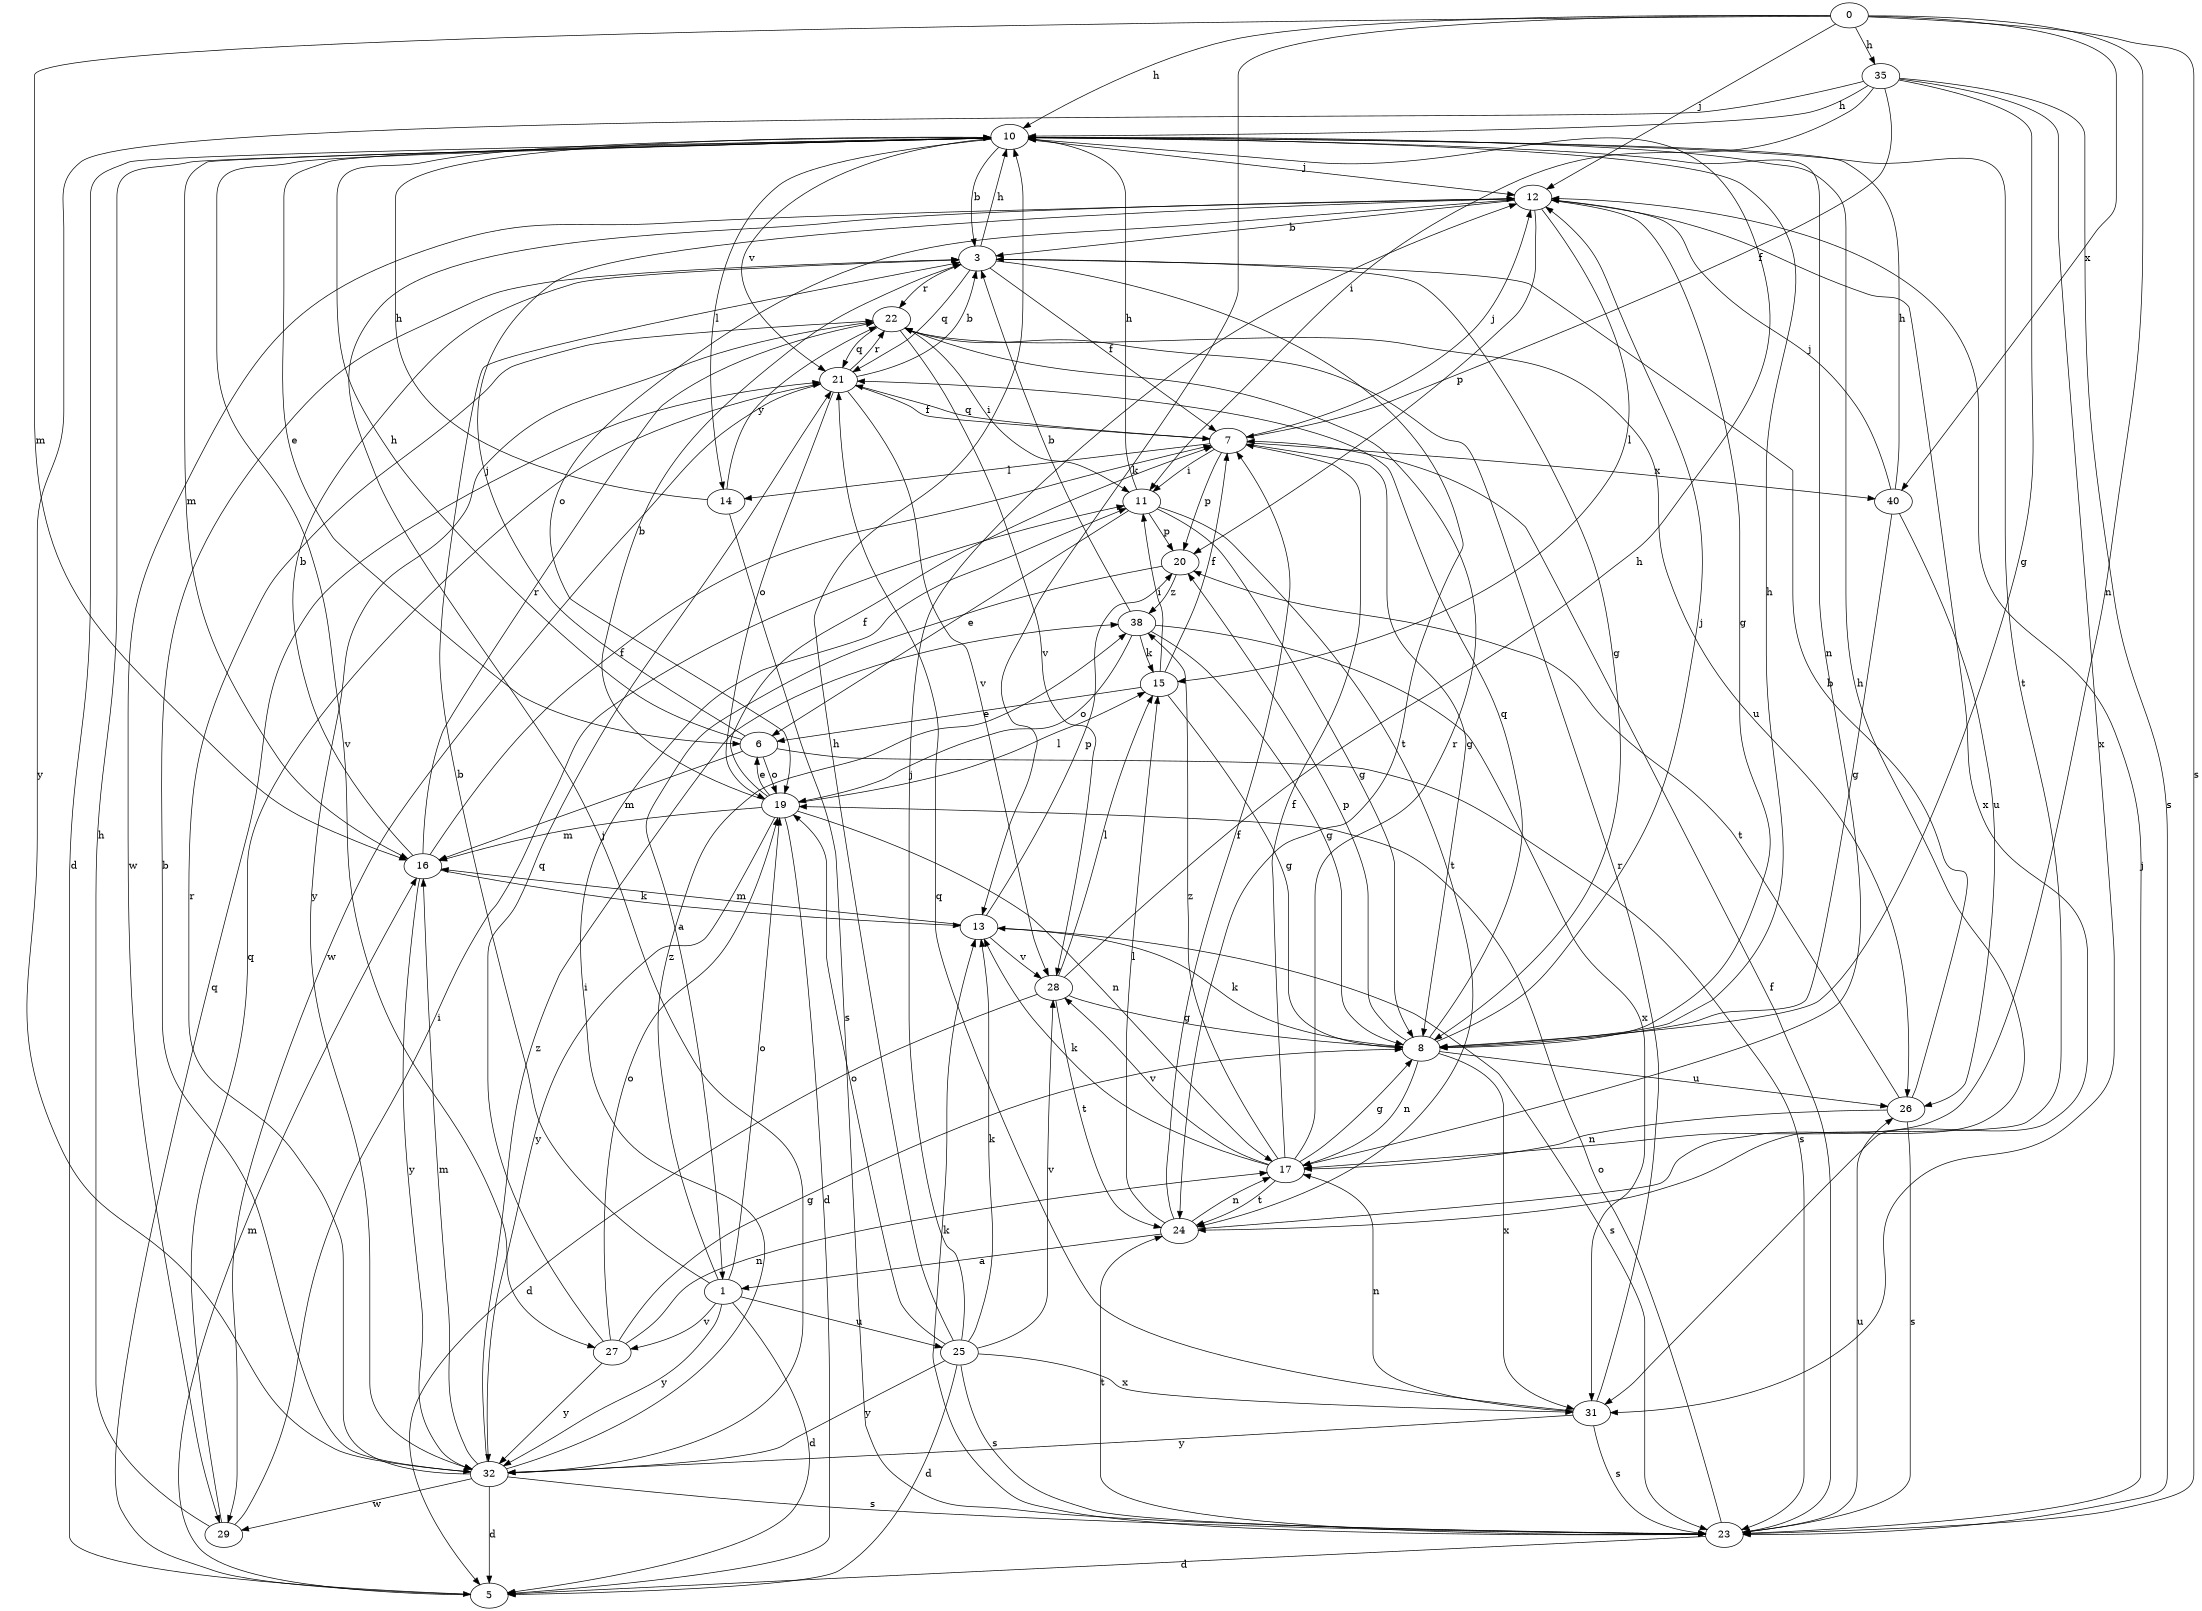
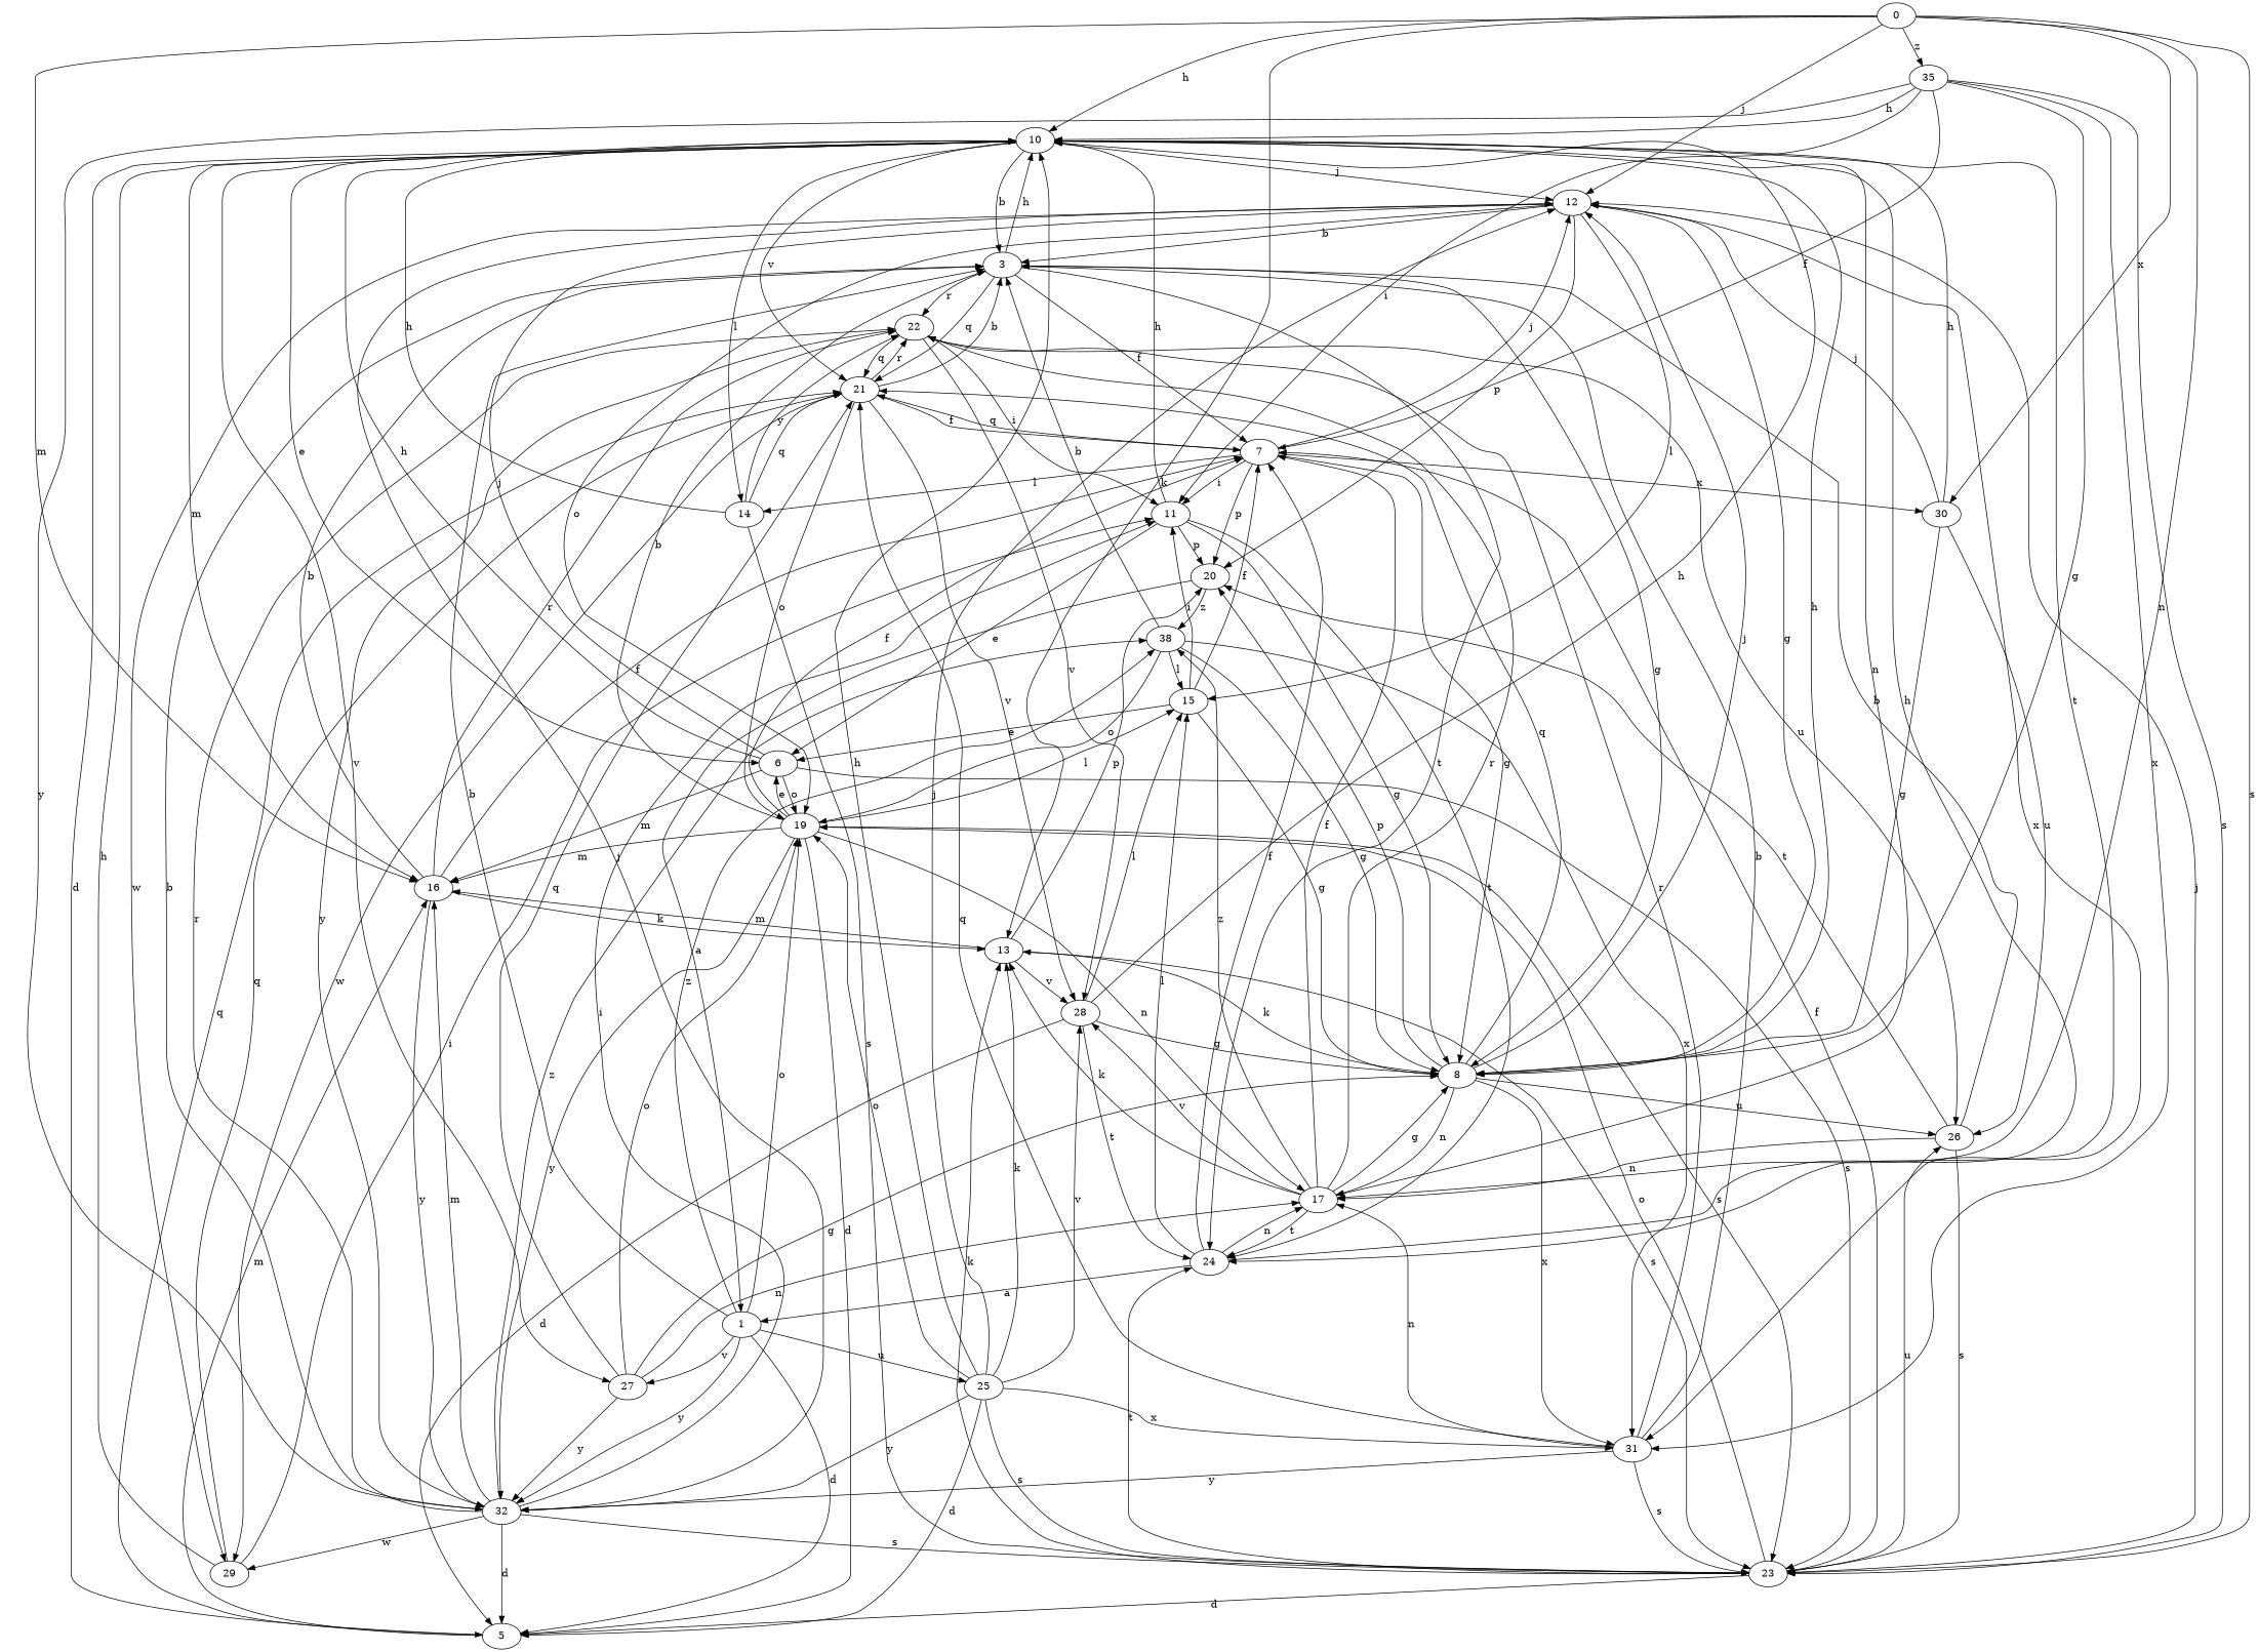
  strict digraph {
    0
    10
    12
    13
    16
    17
    23
-   30 [label=40]
+   30
    35
    3
    5
    27
    21
    24
    6
    14
    19
    8
    20
    31
    15
    29
    28
    32
    7
    22
    38
    26
    11
    1
    25
    0 -> 10 [label=h]
    0 -> 12 [label=j]
    0 -> 13 [label=k]
    0 -> 16 [label=m]
    0 -> 17 [label=n]
    0 -> 23 [label=s]
    0 -> 30 [label=x]
-   0 -> 35 [label=h]
+   0 -> 35 [label=z]
    10 -> 12 [label=j]
    10 -> 16 [label=m]
    10 -> 17 [label=n]
    10 -> 3 [label=b]
    10 -> 5 [label=d]
    10 -> 27 [label=v]
    10 -> 21 [label=v]
    10 -> 24 [label=t]
    10 -> 6 [label=e]
    10 -> 14 [label=l]
    12 -> 3 [label=b]
    12 -> 19 [label=o]
    12 -> 8 [label=g]
    12 -> 20 [label=p]
    12 -> 31 [label=x]
    12 -> 15 [label=l]
    12 -> 29 [label=w]
    13 -> 16 [label=m]
    13 -> 23 [label=s]
    13 -> 20 [label=p]
    13 -> 28 [label=v]
    16 -> 13 [label=k]
    16 -> 3 [label=b]
    16 -> 32 [label=y]
    16 -> 7 [label=f]
    16 -> 22 [label=r]
    17 -> 13 [label=k]
    17 -> 24 [label=t]
    17 -> 8 [label=g]
    17 -> 28 [label=v]
    17 -> 7 [label=f]
    17 -> 22 [label=r]
    17 -> 38 [label=z]
    23 -> 12 [label=j]
    23 -> 13 [label=k]
    23 -> 5 [label=d]
    23 -> 24 [label=t]
    23 -> 19 [label=o]
    23 -> 7 [label=f]
    23 -> 26 [label=u]
    30 -> 10 [label=h]
    30 -> 12 [label=j]
    30 -> 8 [label=g]
    30 -> 26 [label=u]
    35 -> 10 [label=h]
    35 -> 23 [label=s]
    35 -> 8 [label=g]
    35 -> 31 [label=x]
    35 -> 32 [label=y]
    35 -> 7 [label=f]
    35 -> 11 [label=i]
    3 -> 10 [label=h]
    3 -> 21 [label=q]
    3 -> 24 [label=t]
    3 -> 8 [label=g]
    3 -> 7 [label=f]
    3 -> 22 [label=r]
    5 -> 16 [label=m]
    5 -> 21 [label=q]
    27 -> 17 [label=n]
    27 -> 21 [label=q]
    27 -> 19 [label=o]
    27 -> 8 [label=g]
    27 -> 32 [label=y]
    21 -> 3 [label=b]
    21 -> 19 [label=o]
    21 -> 29 [label=w]
    21 -> 28 [label=v]
    21 -> 7 [label=f]
    21 -> 22 [label=r]
    24 -> 10 [label=h]
    24 -> 17 [label=n]
    24 -> 15 [label=l]
    24 -> 7 [label=f]
    24 -> 1 [label=a]
    6 -> 10 [label=h]
    6 -> 12 [label=j]
    6 -> 16 [label=m]
    6 -> 23 [label=s]
    6 -> 19 [label=o]
    14 -> 10 [label=h]
    14 -> 23 [label=s]
+   14 -> 21 [label=q]
    14 -> 22 [label=y]
    19 -> 16 [label=m]
    19 -> 17 [label=n]
+   19 -> 23 [label=s]
    19 -> 3 [label=b]
    19 -> 5 [label=d]
    19 -> 6 [label=e]
    19 -> 15 [label=l]
    19 -> 32 [label=y]
    19 -> 7 [label=f]
    8 -> 10 [label=h]
    8 -> 12 [label=j]
    8 -> 13 [label=k]
    8 -> 17 [label=n]
    8 -> 21 [label=q]
    8 -> 20 [label=p]
    8 -> 31 [label=x]
    8 -> 26 [label=u]
    20 -> 38 [label=z]
    20 -> 1 [label=a]
    31 -> 17 [label=n]
    31 -> 23 [label=s]
+   31 -> 3 [label=b]
    31 -> 21 [label=q]
    31 -> 32 [label=y]
    31 -> 22 [label=r]
    15 -> 6 [label=e]
    15 -> 8 [label=g]
    15 -> 7 [label=f]
    15 -> 11 [label=i]
    29 -> 10 [label=h]
    29 -> 21 [label=q]
    29 -> 11 [label=i]
    28 -> 10 [label=h]
    28 -> 5 [label=d]
    28 -> 24 [label=t]
    28 -> 8 [label=g]
    28 -> 15 [label=l]
    32 -> 12 [label=j]
    32 -> 16 [label=m]
    32 -> 23 [label=s]
    32 -> 3 [label=b]
    32 -> 5 [label=d]
    32 -> 29 [label=w]
    32 -> 22 [label=r]
    32 -> 38 [label=z]
    32 -> 11 [label=i]
    7 -> 12 [label=j]
    7 -> 30 [label=x]
    7 -> 21 [label=q]
    7 -> 14 [label=l]
    7 -> 8 [label=g]
    7 -> 20 [label=p]
    7 -> 11 [label=i]
    22 -> 21 [label=q]
    22 -> 28 [label=v]
    22 -> 32 [label=y]
    22 -> 26 [label=u]
    22 -> 11 [label=i]
    38 -> 3 [label=b]
    38 -> 19 [label=o]
    38 -> 8 [label=g]
    38 -> 31 [label=x]
-   38 -> 15 [label=k]
+   38 -> 15 [label=l]
    26 -> 17 [label=n]
    26 -> 23 [label=s]
    26 -> 3 [label=b]
    26 -> 20 [label=t]
    11 -> 10 [label=h]
    11 -> 24 [label=t]
    11 -> 6 [label=e]
    11 -> 8 [label=g]
    11 -> 20 [label=p]
    1 -> 3 [label=b]
    1 -> 5 [label=d]
    1 -> 27 [label=v]
    1 -> 19 [label=o]
    1 -> 32 [label=y]
    1 -> 38 [label=z]
    1 -> 25 [label=u]
    25 -> 10 [label=h]
    25 -> 12 [label=j]
    25 -> 13 [label=k]
    25 -> 23 [label=s]
    25 -> 5 [label=d]
    25 -> 19 [label=o]
    25 -> 31 [label=x]
    25 -> 28 [label=v]
    25 -> 32 [label=y]
  }
